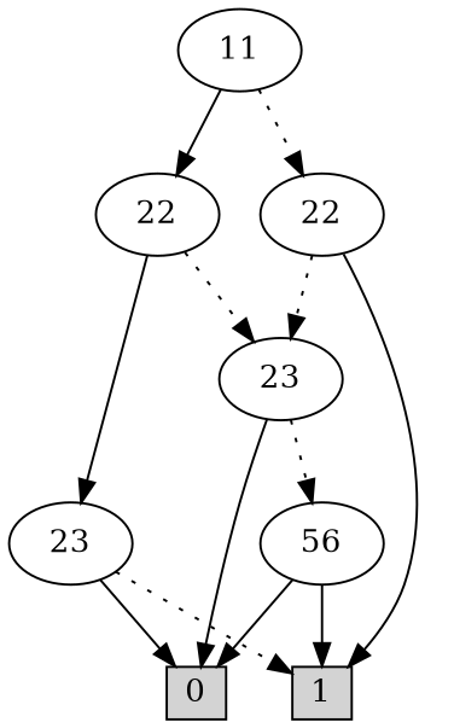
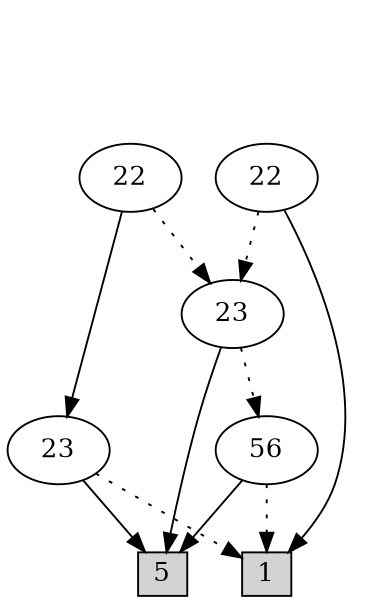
  digraph {
    edge [style=filled]
-   n1 [height=0.3 label=0 shape=box style=filled width=0.3]
+   n1 [height=0.3 label=5 shape=box style=filled width=0.3]
    n2 [height=0.3 label=1 shape=box style=filled width=0.3]
-   n3 [label=11]
    n4 [label=22]
    n5 [label=22]
    n6 [label=23]
    n7 [label=23]
    n8 [label=56]
-   n3 -> n4 [style=dotted]
-   n3 -> n5
    n4 -> n2
    n4 -> n6 [style=dotted]
    n5 -> n6 [style=dotted]
    n5 -> n7
    n6 -> n1
    n6 -> n8 [style=dotted]
    n7 -> n1
    n7 -> n2 [style=dotted]
    n8 -> n1
-   n8 -> n2
+   n8 -> n2 [style=dotted]
  }
